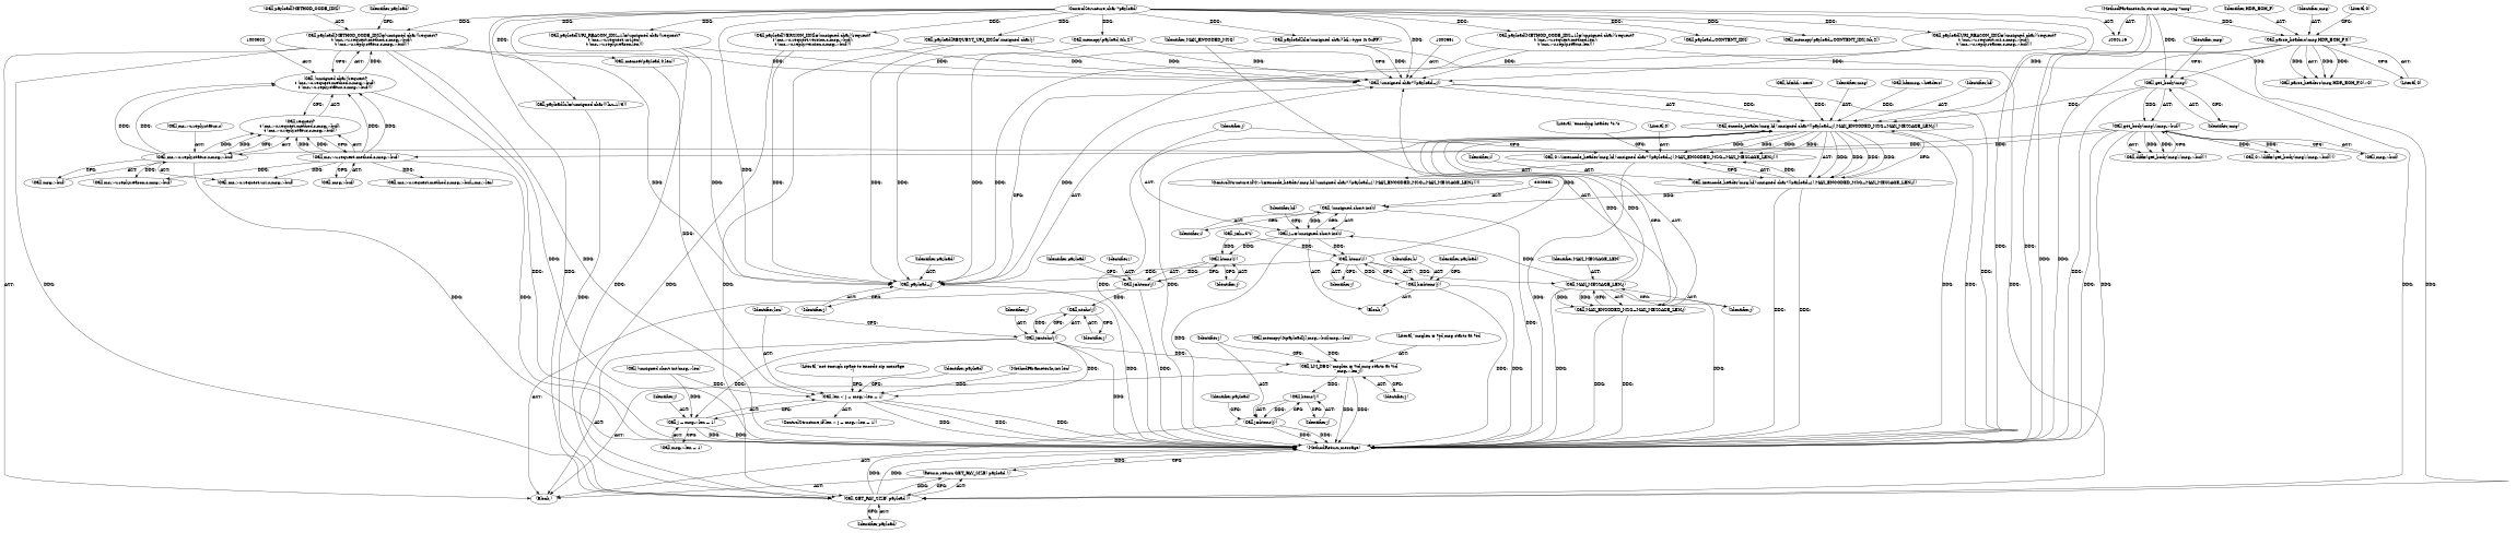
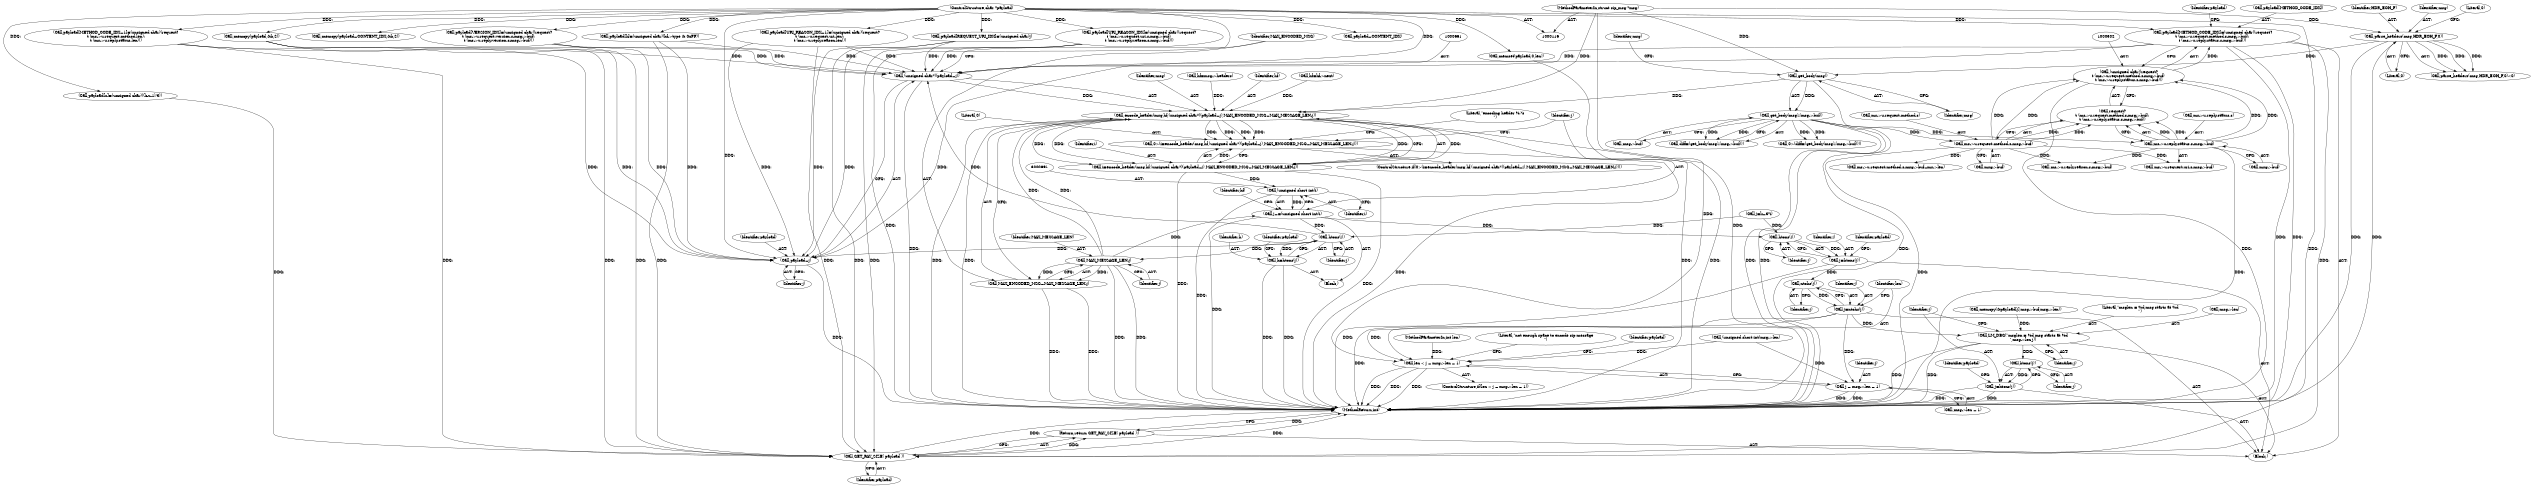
  digraph {
    n1 [label="(Call,payload[METHOD_CODE_IDX]=(unsigned char)(request?\n\t (ms->u.request.method.s-msg->buf):\n\t (ms->u.reply.status.s-msg->buf)))"]
    n2 [label="(Call,(unsigned char)(request?\n\t (ms->u.request.method.s-msg->buf):\n\t (ms->u.reply.status.s-msg->buf)))"]
    n3 [label="(Call,(unsigned char*)(payload+j))"]
    n4 [label="(Call,payload+j)"]
    n5 [label="(Call,GET_PAY_SIZE( payload ))"]
    n6 [label="(Block,)"]
-   n7 [label="(MethodReturn,message)"]
+   n7 [label="(MethodReturn,int)"]
    n8 [label="(Call,request?\n\t (ms->u.request.method.s-msg->buf):\n\t (ms->u.reply.status.s-msg->buf))"]
    n9 [label="(Call,encode_header(msg,hf,(unsigned char*)(payload+j),MAX_ENCODED_MSG+MAX_MESSAGE_LEN-j))"]
    n10 [label="(Identifier,j)"]
    n11 [label="(Return,return GET_PAY_SIZE( payload );)"]
    n12 [label="(Identifier,payload)"]
    n13 [label="(Call,ms->u.request.method.s-msg->buf)"]
    n14 [label="(Call,ms->u.reply.status.s-msg->buf)"]
    n15 [label="(Call,msg->buf)"]
    n16 [label="(Call,ms->u.reply.reason.s-msg->buf)"]
    n17 [label="(Call,ms->u.request.method.s-msg->buf+ms->len)"]
    n18 [label="(Call,ms->u.request.uri.s-msg->buf)"]
    n19 [label="(Call,get_body(msg)-(msg->buf))"]
    n20 [label="(Call,msg->buf)"]
    n21 [label="(Call,diff=(get_body(msg)-(msg->buf)))"]
    n22 [label="(Call,0>(diff=(get_body(msg)-(msg->buf))))"]
    n23 [label="(Call,msg->buf)"]
    n24 [label="(Call,get_body(msg))"]
    n25 [label="(Identifier,msg)"]
    n26 [label="(Call,0>(i=encode_header(msg,hf,(unsigned char*)(payload+j),MAX_ENCODED_MSG+MAX_MESSAGE_LEN-j)))"]
    n27 [label="(Call,i=encode_header(msg,hf,(unsigned char*)(payload+j),MAX_ENCODED_MSG+MAX_MESSAGE_LEN-j))"]
    n28 [label="(Call,MAX_ENCODED_MSG+MAX_MESSAGE_LEN-j)"]
    n29 [label="(Call,parse_headers(msg,HDR_EOH_F,0))"]
    n30 [label="(Literal,0)"]
    n31 [label="(Call,parse_headers(msg,HDR_EOH_F,0)<0)"]
    n32 [label="(MethodParameterIn,struct sip_msg *msg)"]
    1000116
    n34 [label="(ControlStructure,char *payload)"]
    n35 [label="(Call,payload[METHOD_CODE_IDX+1]=(unsigned char)(request?\n\t (ms->u.request.method.len):\n\t (ms->u.reply.status.len)))"]
    n36 [label="(Call,payload+CONTENT_IDX)"]
    n37 [label="(Call,memcpy(payload,&h,2))"]
    n38 [label="(Call,payload[VERSION_IDX]=(unsigned char)(request?\n\t (ms->u.request.version.s-msg->buf):\n\t (ms->u.reply.version.s-msg->buf)))"]
    n39 [label="(Call,payload[k]=(unsigned char)(hf->type & 0xFF))"]
    n40 [label="(Call,memset(payload,0,len))"]
    n41 [label="(Call,payload[u]=(unsigned char)((k-u-1)/3))"]
    n42 [label="(Call,memcpy(payload+CONTENT_IDX,&h,2))"]
    n43 [label="(Call,payload[URI_REASON_IDX+1]=(unsigned char)(request?\n\t (ms->u.request.uri.len):\n\t (ms->u.reply.reason.len)))"]
    n44 [label="(Call,payload[URI_REASON_IDX]=(unsigned char)(request?\n\t (ms->u.request.uri.s-msg->buf):\n\t (ms->u.reply.reason.s-msg->buf)))"]
    n45 [label="(Call,payload[REQUEST_URI_IDX]=(unsigned char)j)"]
    n46 [label="(Call,len < j + msg->len + 1)"]
    n47 [label="(ControlStructure,if(0>(i=encode_header(msg,hf,(unsigned char*)(payload+j),MAX_ENCODED_MSG+MAX_MESSAGE_LEN-j))))"]
    n48 [label="(Call,(unsigned short int)i)"]
    n49 [label="(Call,MAX_MESSAGE_LEN-j)"]
    n50 [label="(Call,j+=(unsigned short int)i)"]
    n51 [label="(Identifier,i)"]
    n52 [label="(Call,htons(j))"]
    n53 [label="(Call,htons(j))"]
    n54 [label="(Block,)"]
    n55 [label="(Call,h=htons(j))"]
    n56 [label="(Identifier,j)"]
    n57 [label="(Call,j=htons(j))"]
    n58 [label="(Identifier,j)"]
    n59 [label="(Identifier,j)"]
    n60 [label="(Call,ntohs(j))"]
    n61 [label="(Call,j=ntohs(j))"]
    n62 [label="(Identifier,j)"]
    n63 [label="(Call,j + msg->len + 1)"]
    n64 [label="(Call,LM_DBG(\"msglen = %d,msg starts at %d\n\",msg->len,j))"]
    n65 [label="(ControlStructure,if(len < j + msg->len + 1))"]
    n66 [label="(Call,msg->len + 1)"]
    n67 [label="(Call,htons(j))"]
    n68 [label="(Identifier,j)"]
    n69 [label="(Call,j=htons(j))"]
    n70 [label="(Identifier,j)"]
    n71 [label="(Identifier,msg)"]
    n72 [label="(Call,hf=msg->headers)"]
    n73 [label="(Identifier,msg)"]
    n74 [label="(Identifier,i)"]
    n75 [label="(Literal,0)"]
    n76 [label="(Call,memcpy(&payload[j],msg->buf,msg->len))"]
    n77 [label="(Identifier,HDR_EOH_F)"]
    n78 [label="(Identifier,h)"]
    n79 [label="(Identifier,payload)"]
    n80 [label="(Identifier,len)"]
    n81 [label="(Call,payload[METHOD_CODE_IDX])"]
    n82 [label="(Identifier,msg)"]
+   n83 [label="(Call,ms->u.request.method.s)"]
    n84 [label="(Literal,\"msglen = %d,msg starts at %d\n\")"]
    n85 [label="(MethodParameterIn,int len)"]
    n86 [label="(Literal,\"not enough space to encode sip message\n\")"]
    n87 [label="(Identifier,MAX_MESSAGE_LEN)"]
    n88 [label="(Literal,\"encoding header %.*s\n\")"]
+   n89 [label="(Call,msg->len)"]
    n90 [label="(Identifier,j)"]
    n91 [label="(Call,(unsigned short int)msg->len)"]
    n92 [label="(Identifier,MAX_ENCODED_MSG)"]
    n93 [label="(Identifier,payload)"]
    n94 [label="(Literal,0)"]
    n95 [label="(Identifier,j)"]
    n96 [label="(Identifier,payload)"]
    n97 [label="(Identifier,payload)"]
    n98 [label="(Identifier,hf)"]
    n99 [label="(Call,j=k+3*i)"]
    n100 [label="(Call,ms->u.reply.status.s)"]
    n101 [label="(Identifier,j)"]
    n102 [label="(Identifier,payload)"]
    n103 [label="(Identifier,hf)"]
    n104 [label="(Call,hf=hf->next)"]
    n105 [label="(Identifier,j)"]
    n106 [label="(Identifier,j)"]
    n107 [label="(Identifier,payload)"]
    1000302
    1000661
    n110 [label=3000691]
    n1 -> n2 [label="CFG: "]
    n1 -> n3 [label="DDG: "]
    n1 -> n4 [label="DDG: "]
    n1 -> n5 [label="DDG: "]
    n1 -> n6 [label="AST: "]
    n1 -> n7 [label="DDG: "]
    n1 -> n7 [label="DDG: "]
    n2 -> n1 [label="AST: "]
    n2 -> n1 [label="DDG: "]
    n2 -> n7 [label="DDG: "]
    n2 -> n8 [label="CFG: "]
    n3 -> n4 [label="CFG: "]
    n3 -> n7 [label="DDG: "]
    n3 -> n9 [label="AST: "]
    n3 -> n9 [label="DDG: "]
    n4 -> n3 [label="AST: "]
    n4 -> n7 [label="DDG: "]
    n4 -> n10 [label="CFG: "]
    n5 -> n7 [label="DDG: "]
    n5 -> n7 [label="DDG: "]
    n5 -> n11 [label="AST: "]
    n5 -> n11 [label="DDG: "]
    n5 -> n12 [label="CFG: "]
    n7 -> n11 [label="CFG: "]
    n8 -> n2 [label="AST: "]
    n8 -> n13 [label="CFG: "]
    n8 -> n14 [label="CFG: "]
    n9 -> n7 [label="DDG: "]
    n9 -> n7 [label="DDG: "]
    n9 -> n7 [label="DDG: "]
    n9 -> n7 [label="DDG: "]
    n9 -> n26 [label="DDG: "]
    n9 -> n26 [label="DDG: "]
    n9 -> n26 [label="DDG: "]
    n9 -> n26 [label="DDG: "]
    n9 -> n27 [label="AST: "]
    n9 -> n27 [label="DDG: "]
    n9 -> n27 [label="DDG: "]
    n9 -> n27 [label="DDG: "]
    n9 -> n27 [label="DDG: "]
    n9 -> n28 [label="CFG: "]
    n10 -> n4 [label="AST: "]
    n11 -> n5 [label="CFG: "]
    n11 -> n6 [label="AST: "]
    n11 -> n7 [label="DDG: "]
    n12 -> n5 [label="AST: "]
    n13 -> n2 [label="DDG: "]
    n13 -> n2 [label="DDG: "]
    n13 -> n7 [label="DDG: "]
    n13 -> n8 [label="AST: "]
    n13 -> n8 [label="DDG: "]
    n13 -> n8 [label="DDG: "]
    n13 -> n15 [label="CFG: "]
    n13 -> n16 [label="DDG: "]
    n13 -> n17 [label="DDG: "]
    n13 -> n18 [label="DDG: "]
    n14 -> n2 [label="DDG: "]
    n14 -> n2 [label="DDG: "]
    n14 -> n7 [label="DDG: "]
    n14 -> n8 [label="AST: "]
    n14 -> n8 [label="DDG: "]
    n14 -> n8 [label="DDG: "]
    n14 -> n16 [label="DDG: "]
    n14 -> n18 [label="AST: "]
    n14 -> n23 [label="CFG: "]
    n15 -> n13 [label="AST: "]
    n19 -> n7 [label="DDG: "]
    n19 -> n7 [label="DDG: "]
    n19 -> n13 [label="DDG: "]
    n19 -> n14 [label="DDG: "]
    n19 -> n20 [label="CFG: "]
    n19 -> n21 [label="AST: "]
    n19 -> n21 [label="DDG: "]
    n19 -> n21 [label="DDG: "]
    n19 -> n22 [label="DDG: "]
    n19 -> n22 [label="DDG: "]
    n20 -> n19 [label="AST: "]
    n21 -> n19 [label="CFG: "]
    n23 -> n14 [label="AST: "]
    n24 -> n7 [label="DDG: "]
    n24 -> n9 [label="DDG: "]
    n24 -> n19 [label="AST: "]
    n24 -> n19 [label="DDG: "]
    n24 -> n25 [label="CFG: "]
    n25 -> n24 [label="AST: "]
    n26 -> n7 [label="DDG: "]
    n26 -> n27 [label="CFG: "]
    n26 -> n47 [label="AST: "]
    n27 -> n7 [label="DDG: "]
    n27 -> n7 [label="DDG: "]
    n27 -> n9 [label="CFG: "]
    n27 -> n26 [label="AST: "]
    n27 -> n26 [label="DDG: "]
    n27 -> n48 [label="DDG: "]
    n28 -> n7 [label="DDG: "]
    n28 -> n7 [label="DDG: "]
    n28 -> n9 [label="AST: "]
    n28 -> n49 [label="CFG: "]
    n29 -> n7 [label="DDG: "]
    n29 -> n7 [label="DDG: "]
    n29 -> n24 [label="DDG: "]
    n29 -> n30 [label="CFG: "]
    n29 -> n31 [label="AST: "]
    n29 -> n31 [label="DDG: "]
    n29 -> n31 [label="DDG: "]
    n29 -> n31 [label="DDG: "]
    n30 -> n29 [label="AST: "]
    n32 -> n7 [label="DDG: "]
    n32 -> n9 [label="DDG: "]
    n32 -> n24 [label="DDG: "]
    n32 -> n29 [label="DDG: "]
    n32 -> 1000116 [label="AST: "]
    n34 -> n1 [label="DDG: "]
    n34 -> n3 [label="DDG: "]
    n34 -> n4 [label="DDG: "]
    n34 -> n5 [label="DDG: "]
    n34 -> n7 [label="DDG: "]
    n34 -> 1000116 [label="AST: "]
    n34 -> n35 [label="DDG: "]
    n34 -> n36 [label="DDG: "]
    n34 -> n37 [label="DDG: "]
    n34 -> n38 [label="DDG: "]
    n34 -> n39 [label="DDG: "]
    n34 -> n40 [label="DDG: "]
    n34 -> n41 [label="DDG: "]
    n34 -> n42 [label="DDG: "]
    n34 -> n43 [label="DDG: "]
    n34 -> n44 [label="DDG: "]
    n34 -> n45 [label="DDG: "]
    n35 -> n3 [label="DDG: "]
    n35 -> n4 [label="DDG: "]
    n35 -> n5 [label="DDG: "]
    n37 -> n3 [label="DDG: "]
    n37 -> n4 [label="DDG: "]
+   n37 -> n5 [label="DDG: "]
    n38 -> n3 [label="DDG: "]
    n38 -> n4 [label="DDG: "]
    n38 -> n5 [label="DDG: "]
    n39 -> n3 [label="DDG: "]
    n39 -> n4 [label="DDG: "]
    n39 -> n5 [label="DDG: "]
    n40 -> n46 [label="DDG: "]
    n41 -> n5 [label="DDG: "]
    n43 -> n3 [label="DDG: "]
    n43 -> n4 [label="DDG: "]
    n43 -> n5 [label="DDG: "]
    n44 -> n3 [label="DDG: "]
    n44 -> n4 [label="DDG: "]
    n44 -> n5 [label="DDG: "]
    n45 -> n3 [label="DDG: "]
    n45 -> n4 [label="DDG: "]
    n45 -> n5 [label="DDG: "]
    n46 -> n7 [label="DDG: "]
    n46 -> n7 [label="DDG: "]
    n46 -> n7 [label="DDG: "]
    n46 -> n63 [label="CFG: "]
    n46 -> n65 [label="AST: "]
    n48 -> n7 [label="DDG: "]
    n48 -> n50 [label="AST: "]
    n48 -> n50 [label="DDG: "]
    n48 -> n51 [label="CFG: "]
    n49 -> n7 [label="DDG: "]
    n49 -> n7 [label="DDG: "]
    n49 -> n9 [label="DDG: "]
    n49 -> n9 [label="DDG: "]
    n49 -> n28 [label="AST: "]
    n49 -> n28 [label="DDG: "]
    n49 -> n28 [label="DDG: "]
    n49 -> n50 [label="DDG: "]
    n49 -> n59 [label="CFG: "]
    n50 -> n7 [label="DDG: "]
    n50 -> n48 [label="CFG: "]
    n50 -> n52 [label="DDG: "]
    n50 -> n53 [label="DDG: "]
    n50 -> n54 [label="AST: "]
    n51 -> n48 [label="AST: "]
    n52 -> n3 [label="DDG: "]
    n52 -> n4 [label="DDG: "]
    n52 -> n49 [label="DDG: "]
    n52 -> n55 [label="AST: "]
    n52 -> n55 [label="DDG: "]
    n52 -> n56 [label="CFG: "]
    n53 -> n57 [label="AST: "]
    n53 -> n57 [label="DDG: "]
    n53 -> n58 [label="CFG: "]
    n55 -> n7 [label="DDG: "]
    n55 -> n7 [label="DDG: "]
    n55 -> n52 [label="CFG: "]
    n55 -> n54 [label="AST: "]
    n56 -> n52 [label="AST: "]
    n57 -> n6 [label="AST: "]
    n57 -> n7 [label="DDG: "]
    n57 -> n53 [label="CFG: "]
    n57 -> n60 [label="DDG: "]
    n58 -> n53 [label="AST: "]
    n59 -> n49 [label="AST: "]
    n60 -> n61 [label="AST: "]
    n60 -> n61 [label="DDG: "]
    n60 -> n62 [label="CFG: "]
    n61 -> n6 [label="AST: "]
    n61 -> n7 [label="DDG: "]
    n61 -> n46 [label="DDG: "]
    n61 -> n60 [label="CFG: "]
    n61 -> n63 [label="DDG: "]
    n61 -> n64 [label="DDG: "]
    n62 -> n60 [label="AST: "]
    n63 -> n7 [label="DDG: "]
    n63 -> n7 [label="DDG: "]
    n63 -> n46 [label="AST: "]
    n63 -> n66 [label="CFG: "]
    n64 -> n6 [label="AST: "]
    n64 -> n7 [label="DDG: "]
    n64 -> n7 [label="DDG: "]
    n64 -> n67 [label="DDG: "]
    n64 -> n68 [label="CFG: "]
    n66 -> n63 [label="AST: "]
    n67 -> n69 [label="AST: "]
    n67 -> n69 [label="DDG: "]
    n67 -> n70 [label="CFG: "]
    n68 -> n64 [label="AST: "]
    n69 -> n6 [label="AST: "]
    n69 -> n7 [label="DDG: "]
    n69 -> n7 [label="DDG: "]
    n69 -> n67 [label="CFG: "]
    n70 -> n67 [label="AST: "]
    n71 -> n9 [label="AST: "]
    n72 -> n9 [label="DDG: "]
    n73 -> n24 [label="CFG: "]
    n74 -> n27 [label="AST: "]
    n75 -> n26 [label="AST: "]
    n76 -> n64 [label="DDG: "]
    n77 -> n29 [label="AST: "]
    n78 -> n55 [label="AST: "]
    n79 -> n55 [label="CFG: "]
    n80 -> n46 [label="AST: "]
    n80 -> n61 [label="CFG: "]
    n81 -> n1 [label="AST: "]
    n82 -> n29 [label="AST: "]
+   n83 -> n13 [label="AST: "]
    n84 -> n64 [label="AST: "]
    n85 -> n46 [label="DDG: "]
    n86 -> n46 [label="CFG: "]
    n87 -> n49 [label="AST: "]
    n88 -> n26 [label="CFG: "]
+   n89 -> n64 [label="AST: "]
    n90 -> n63 [label="AST: "]
    n91 -> n46 [label="DDG: "]
    n91 -> n63 [label="DDG: "]
    n92 -> n3 [label="CFG: "]
    n92 -> n28 [label="AST: "]
    n93 -> n57 [label="CFG: "]
    n94 -> n29 [label="CFG: "]
    n95 -> n26 [label="CFG: "]
    n95 -> n50 [label="AST: "]
    n96 -> n1 [label="CFG: "]
    n97 -> n69 [label="CFG: "]
    n98 -> n9 [label="AST: "]
    n99 -> n52 [label="DDG: "]
    n99 -> n53 [label="DDG: "]
    n100 -> n14 [label="AST: "]
    n101 -> n64 [label="CFG: "]
    n101 -> n69 [label="AST: "]
    n102 -> n4 [label="AST: "]
    n103 -> n50 [label="CFG: "]
    n104 -> n9 [label="DDG: "]
    n105 -> n61 [label="AST: "]
    n106 -> n57 [label="AST: "]
    n107 -> n46 [label="CFG: "]
    1000302 -> n2 [label="AST: "]
    1000661 -> n3 [label="AST: "]
    n110 -> n48 [label="AST: "]
  }
